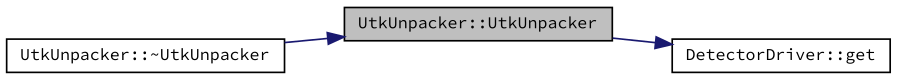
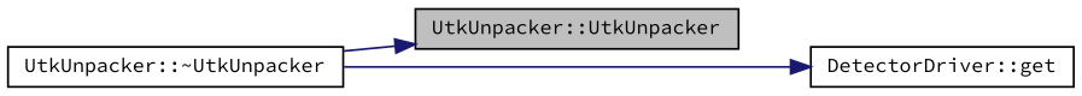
  digraph {
    fontname="Source Code Pro"
    rankdir=LR
    node [color=black fillcolor=white fontname="Source Code Pro" fontsize=10 shape=record style=filled]
    edge [color=midnightblue fontname="Source Code Pro" fontsize=10 labelfontname=Helvetica labelfontsize=10 style=solid]
    n1 [fillcolor=grey75 fontcolor=black height=0.2 label="UtkUnpacker::UtkUnpacker" width=0.4]
    n2 [height=0.2 label="UtkUnpacker::~UtkUnpacker" width=0.4]
    n3 [height=0.2 label="DetectorDriver::get" width=0.4]
    n2 -> n1
-   n1 -> n3
+   n2 -> n3
  }
